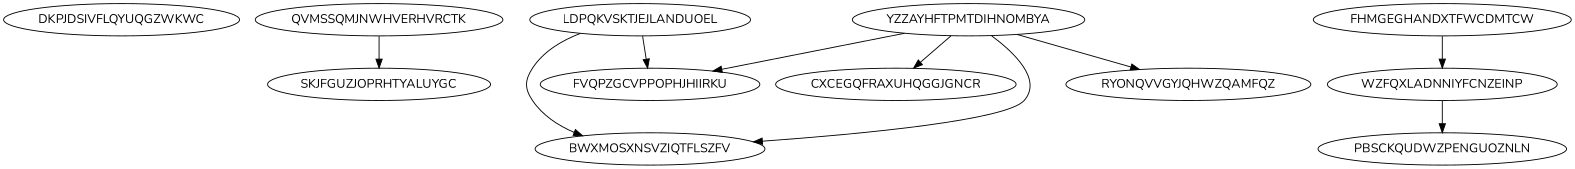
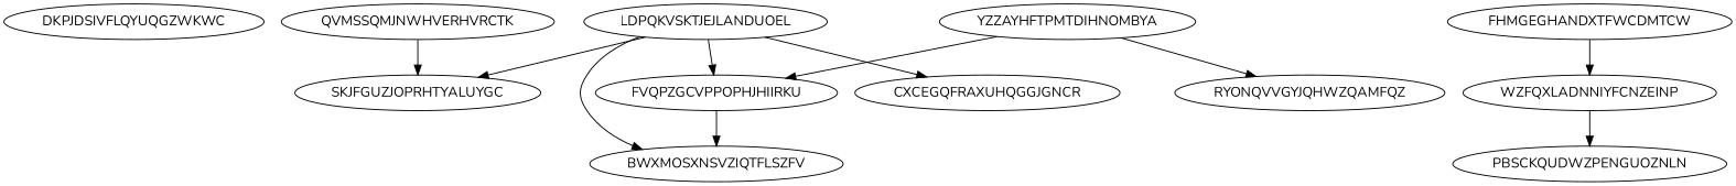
  digraph {
    fontname=Nunito
    node [Weight=17 fontname=Nunito]
    edge [Weight=14 fontname=Nunito]
    DKPJDSIVFLQYUQGZWKWC
    LDPQKVSKTJEJLANDUOEL [Weight=13]
    BWXMOSXNSVZIQTFLSZFV
    FVQPZGCVPPOPHJHIIRKU [Weight=18]
    SKJFGUZJOPRHTYALUYGC [Weight=11]
    YZZAYHFTPMTDIHNOMBYA [Weight=12]
    RYONQVVGYJQHWZQAMFQZ
    CXCEGQFRAXUHQGGJGNCR
    FHMGEGHANDXTFWCDMTCW [Weight=15]
    WZFQXLADNNIYFCNZEINP [Weight=15]
    PBSCKQUDWZPENGUOZNLN [Weight=19]
    QVMSSQMJNWHVERHVRCTK [Weight=11]
    LDPQKVSKTJEJLANDUOEL -> BWXMOSXNSVZIQTFLSZFV [Weight=18]
    LDPQKVSKTJEJLANDUOEL -> FVQPZGCVPPOPHJHIIRKU
-   YZZAYHFTPMTDIHNOMBYA -> BWXMOSXNSVZIQTFLSZFV [Weight=10]
+   LDPQKVSKTJEJLANDUOEL -> SKJFGUZJOPRHTYALUYGC [Weight=20]
+   FVQPZGCVPPOPHJHIIRKU -> BWXMOSXNSVZIQTFLSZFV [Weight=10]
    YZZAYHFTPMTDIHNOMBYA -> FVQPZGCVPPOPHJHIIRKU
    YZZAYHFTPMTDIHNOMBYA -> RYONQVVGYJQHWZQAMFQZ [Weight=19]
-   YZZAYHFTPMTDIHNOMBYA -> CXCEGQFRAXUHQGGJGNCR [Weight=15]
+   LDPQKVSKTJEJLANDUOEL -> CXCEGQFRAXUHQGGJGNCR [Weight=15]
    FHMGEGHANDXTFWCDMTCW -> WZFQXLADNNIYFCNZEINP [Weight=11]
    WZFQXLADNNIYFCNZEINP -> PBSCKQUDWZPENGUOZNLN
    QVMSSQMJNWHVERHVRCTK -> SKJFGUZJOPRHTYALUYGC [Weight=18]
  }
